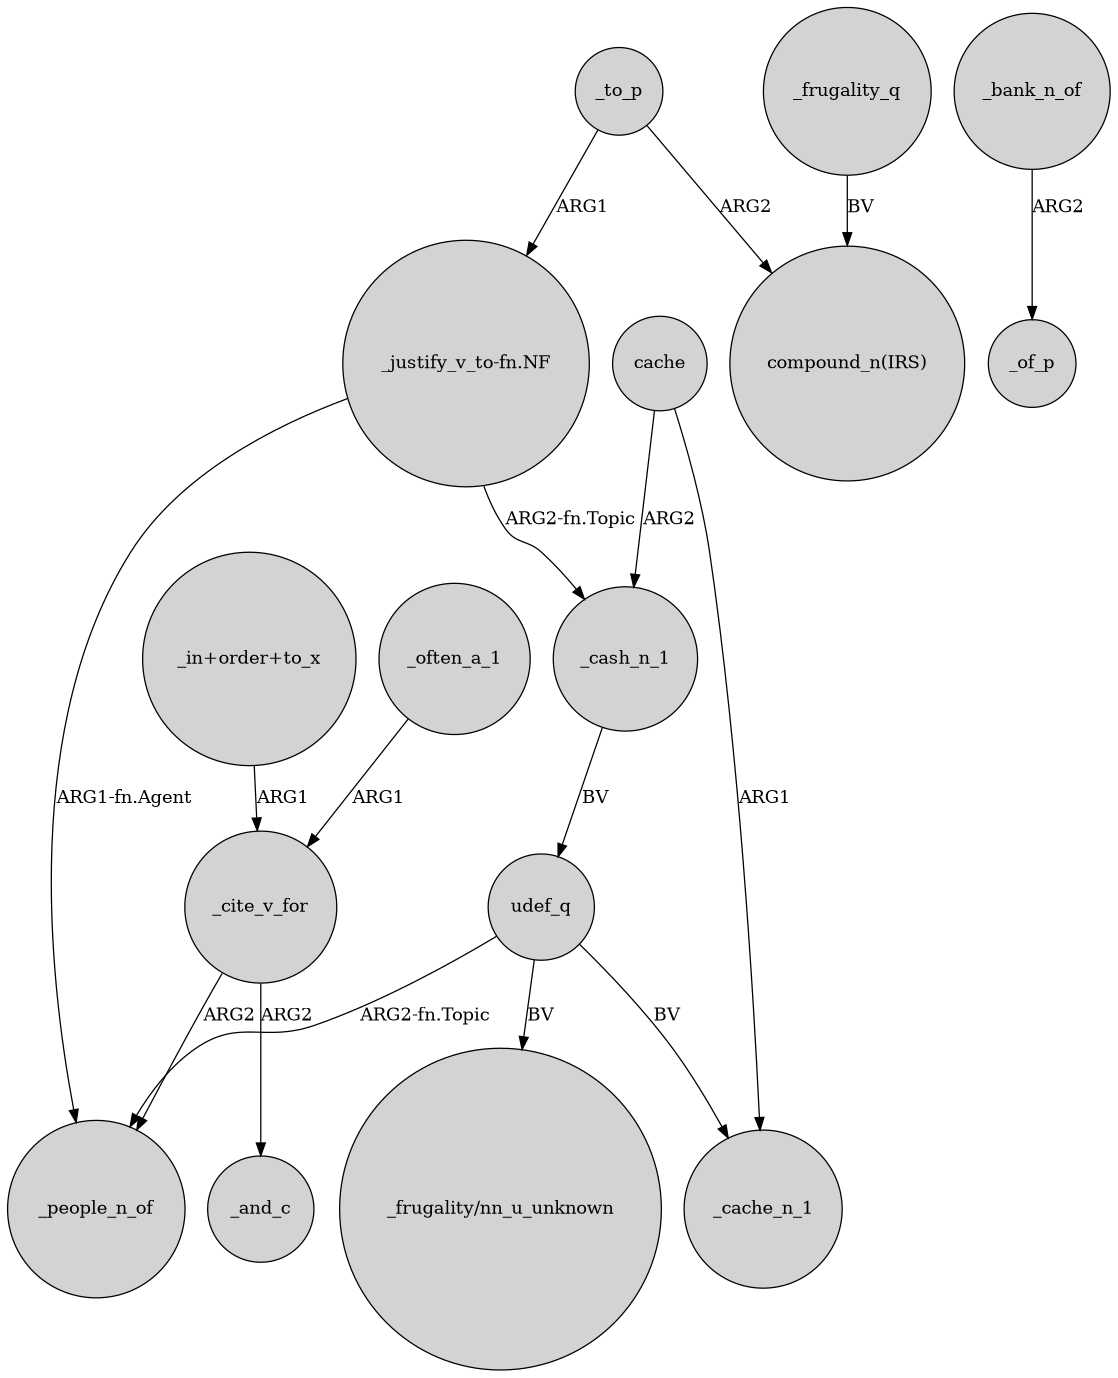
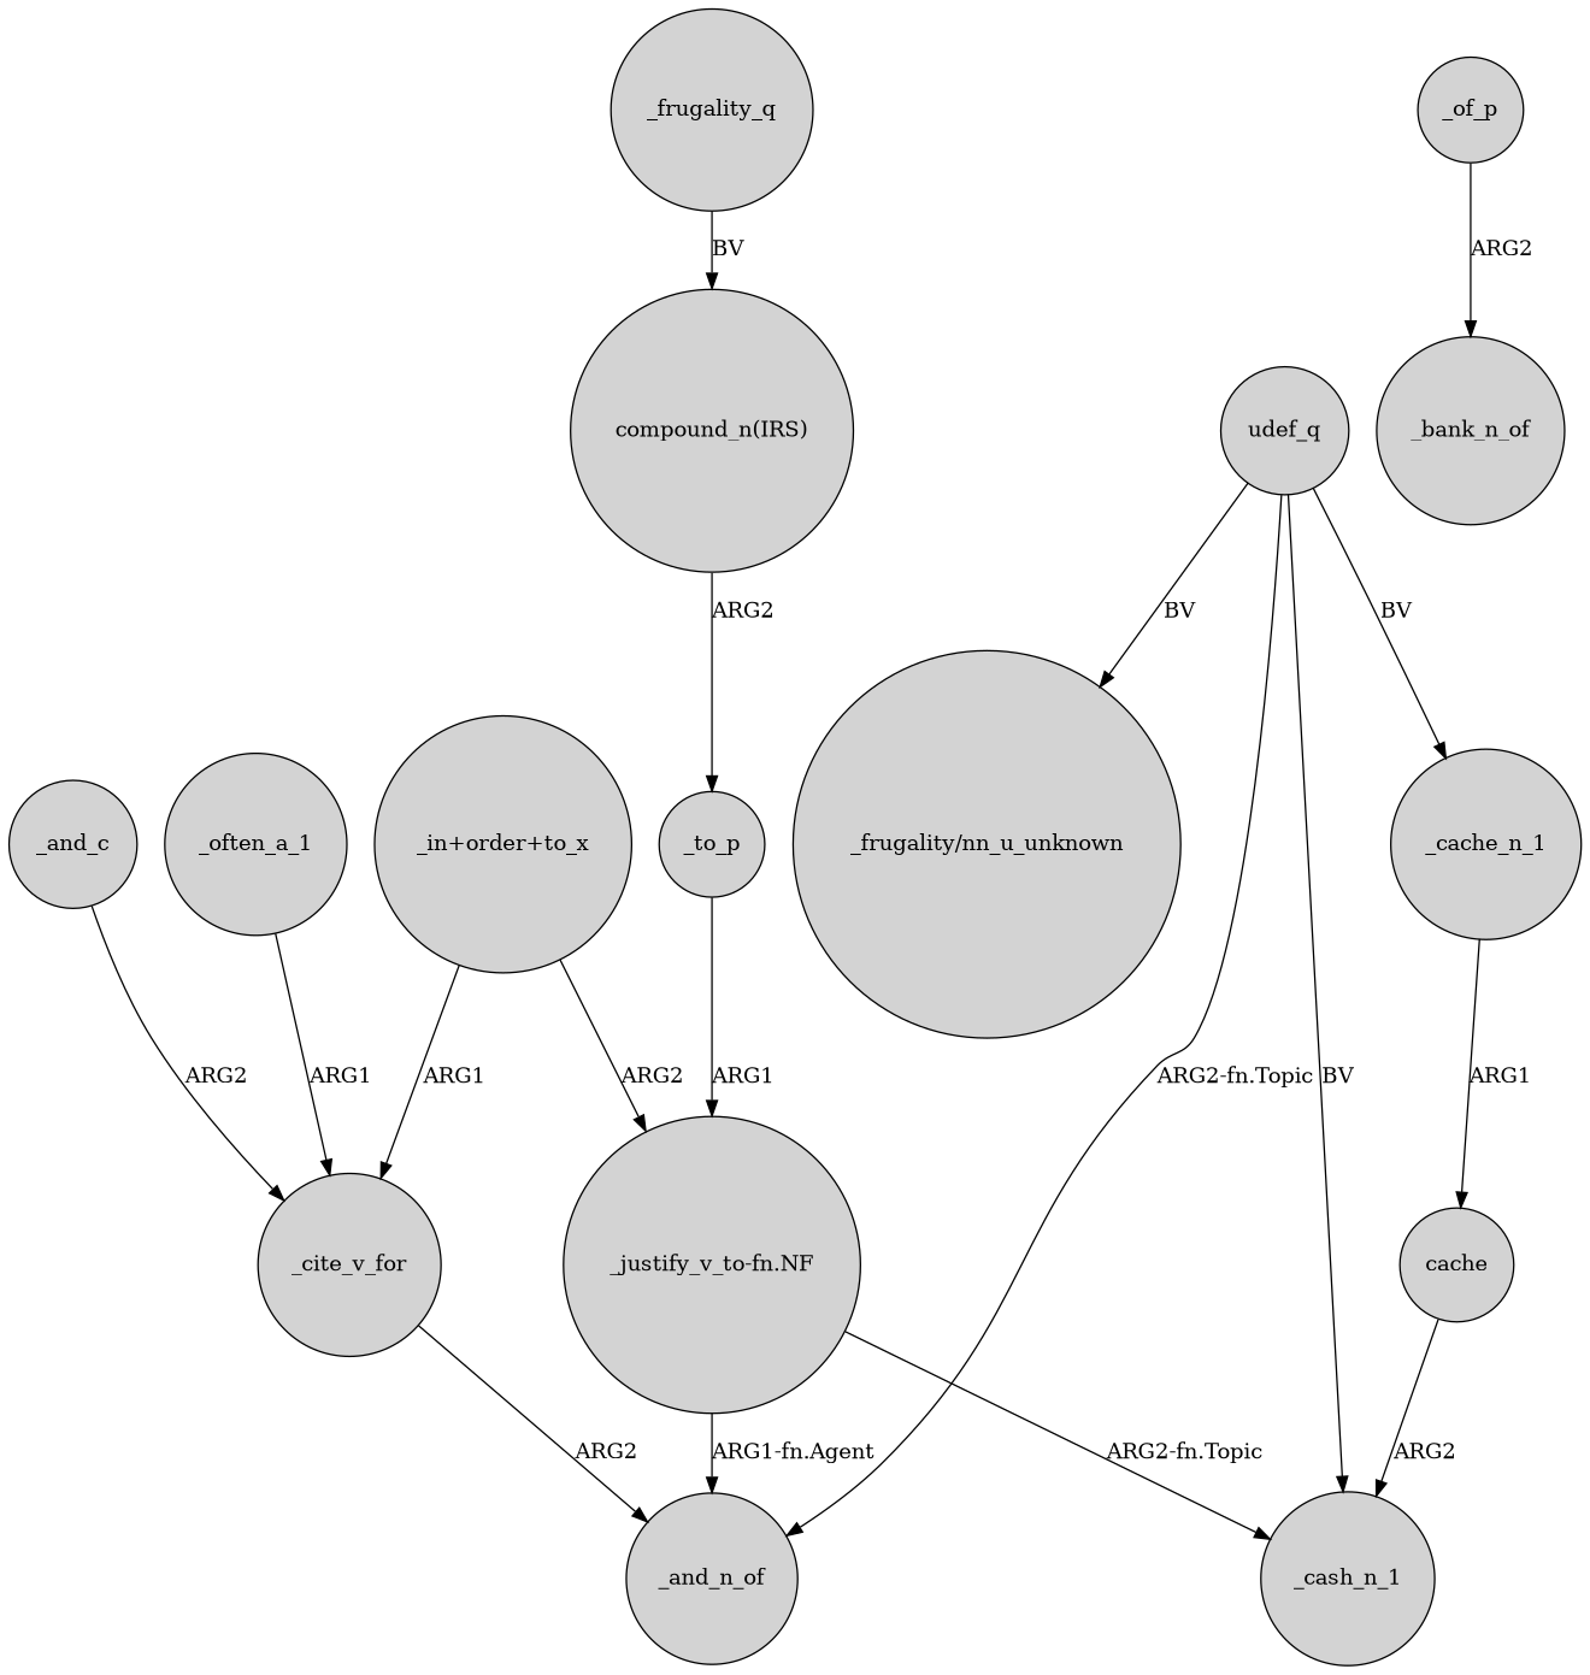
  digraph {
    node [shape=circle style=filled]
    "_justify_v_to-fn.NF"
-   _people_n_of
+   _people_n_of [label=_and_n_of]
    _cash_n_1
    "_in+order+to_x"
    _cite_v_for
    _and_c
    udef_q
    _cache_n_1
    "_frugality/nn_u_unknown"
    _of_p
    _bank_n_of
    _often_a_1
    _to_p
    n14 [label="compound_n(IRS)"]
    n15 [label=cache]
    n16 [label=_frugality_q]
    "_justify_v_to-fn.NF" -> _people_n_of [label="ARG1-fn.Agent"]
    "_justify_v_to-fn.NF" -> _cash_n_1 [label="ARG2-fn.Topic"]
+   "_in+order+to_x" -> "_justify_v_to-fn.NF" [label=ARG2]
    "_in+order+to_x" -> _cite_v_for [label=ARG1]
    _cite_v_for -> _people_n_of [label=ARG2]
-   _cite_v_for -> _and_c [label=ARG2]
+   _and_c -> _cite_v_for [label=ARG2]
    udef_q -> _people_n_of [label="ARG2-fn.Topic"]
-   _cash_n_1 -> udef_q [label=BV]
+   udef_q -> _cash_n_1 [label=BV]
    udef_q -> _cache_n_1 [label=BV]
    udef_q -> "_frugality/nn_u_unknown" [label=BV]
-   _bank_n_of -> _of_p [label=ARG2]
+   _of_p -> _bank_n_of [label=ARG2]
    _often_a_1 -> _cite_v_for [label=ARG1]
    _to_p -> "_justify_v_to-fn.NF" [label=ARG1]
-   _to_p -> n14 [label=ARG2]
+   n14 -> _to_p [label=ARG2]
    n15 -> _cash_n_1 [label=ARG2]
-   n15 -> _cache_n_1 [label=ARG1]
+   _cache_n_1 -> n15 [label=ARG1]
    n16 -> n14 [label=BV]
  }
